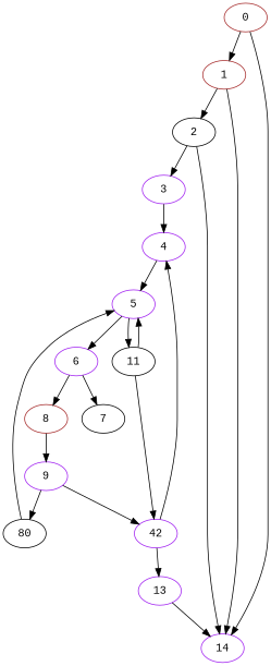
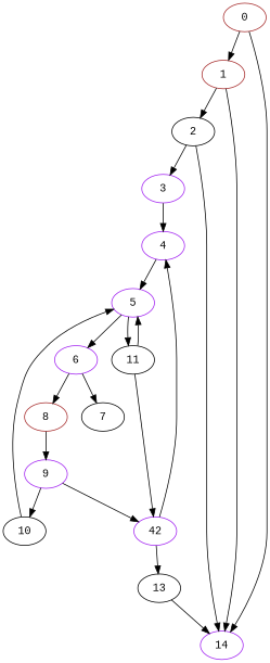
  digraph {
    fontname="Liberation Mono"
    node [color=purple fontname="Liberation Mono"]
    edge [fontname="Liberation Mono"]
    0 [color=brown]
    1 [color=brown]
    14
    2 [color=black]
    3
    4
    5
    6
    11 [color=black]
    7 [color=black]
    8 [color=brown]
    n12 [label=42]
    9
-   10 [color=black label=80]
-   13
+   10 [color=black]
+   13 [color=black]
    0 -> 1
    0 -> 14
    1 -> 14
    1 -> 2
    2 -> 14
    2 -> 3
    3 -> 4
    4 -> 5
    5 -> 6
    5 -> 11
    6 -> 7
    6 -> 8
    11 -> 5
    11 -> n12
    8 -> 9
    n12 -> 4
    n12 -> 13
    9 -> n12
    9 -> 10
    10 -> 5
    13 -> 14
  }
